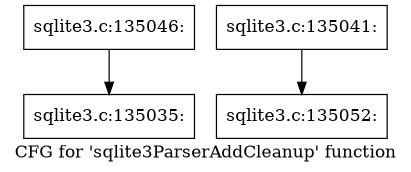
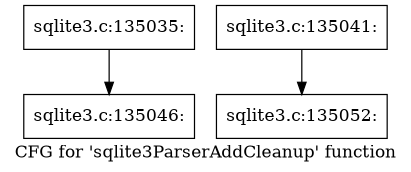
  digraph {
    label="CFG for 'sqlite3ParserAddCleanup' function"
    node [shape=record]
    n1 [label="{sqlite3.c:135035:}"]
    n2 [label="{sqlite3.c:135046:}"]
    n3 [label="{sqlite3.c:135041:}"]
    n4 [label="{sqlite3.c:135052:}"]
-   n2 -> n1
+   n1 -> n2
    n3 -> n4
  }
